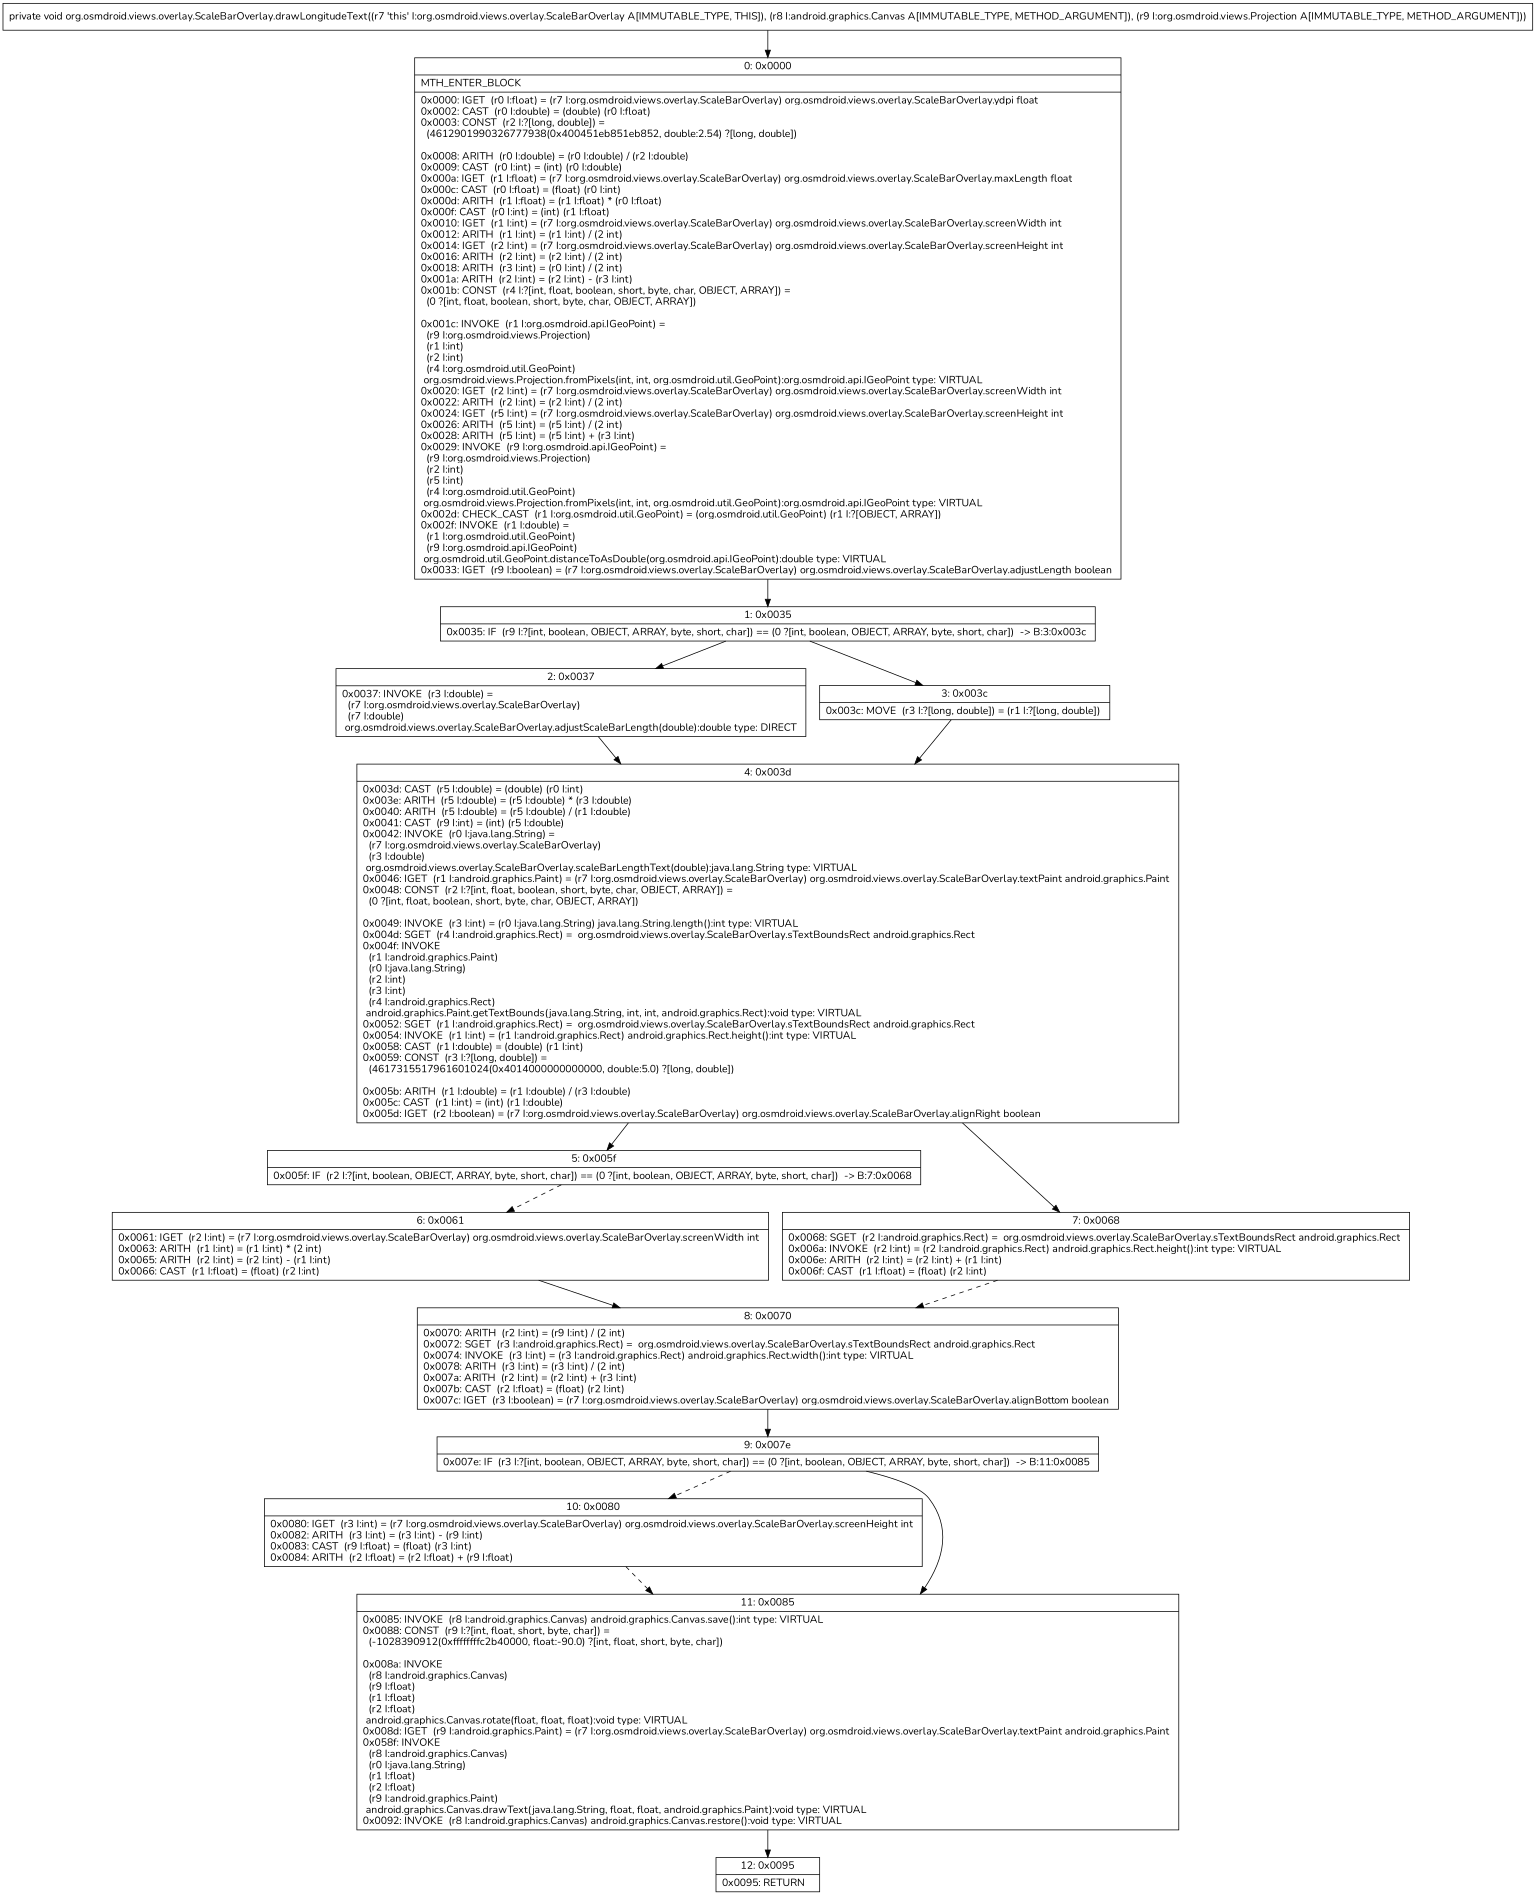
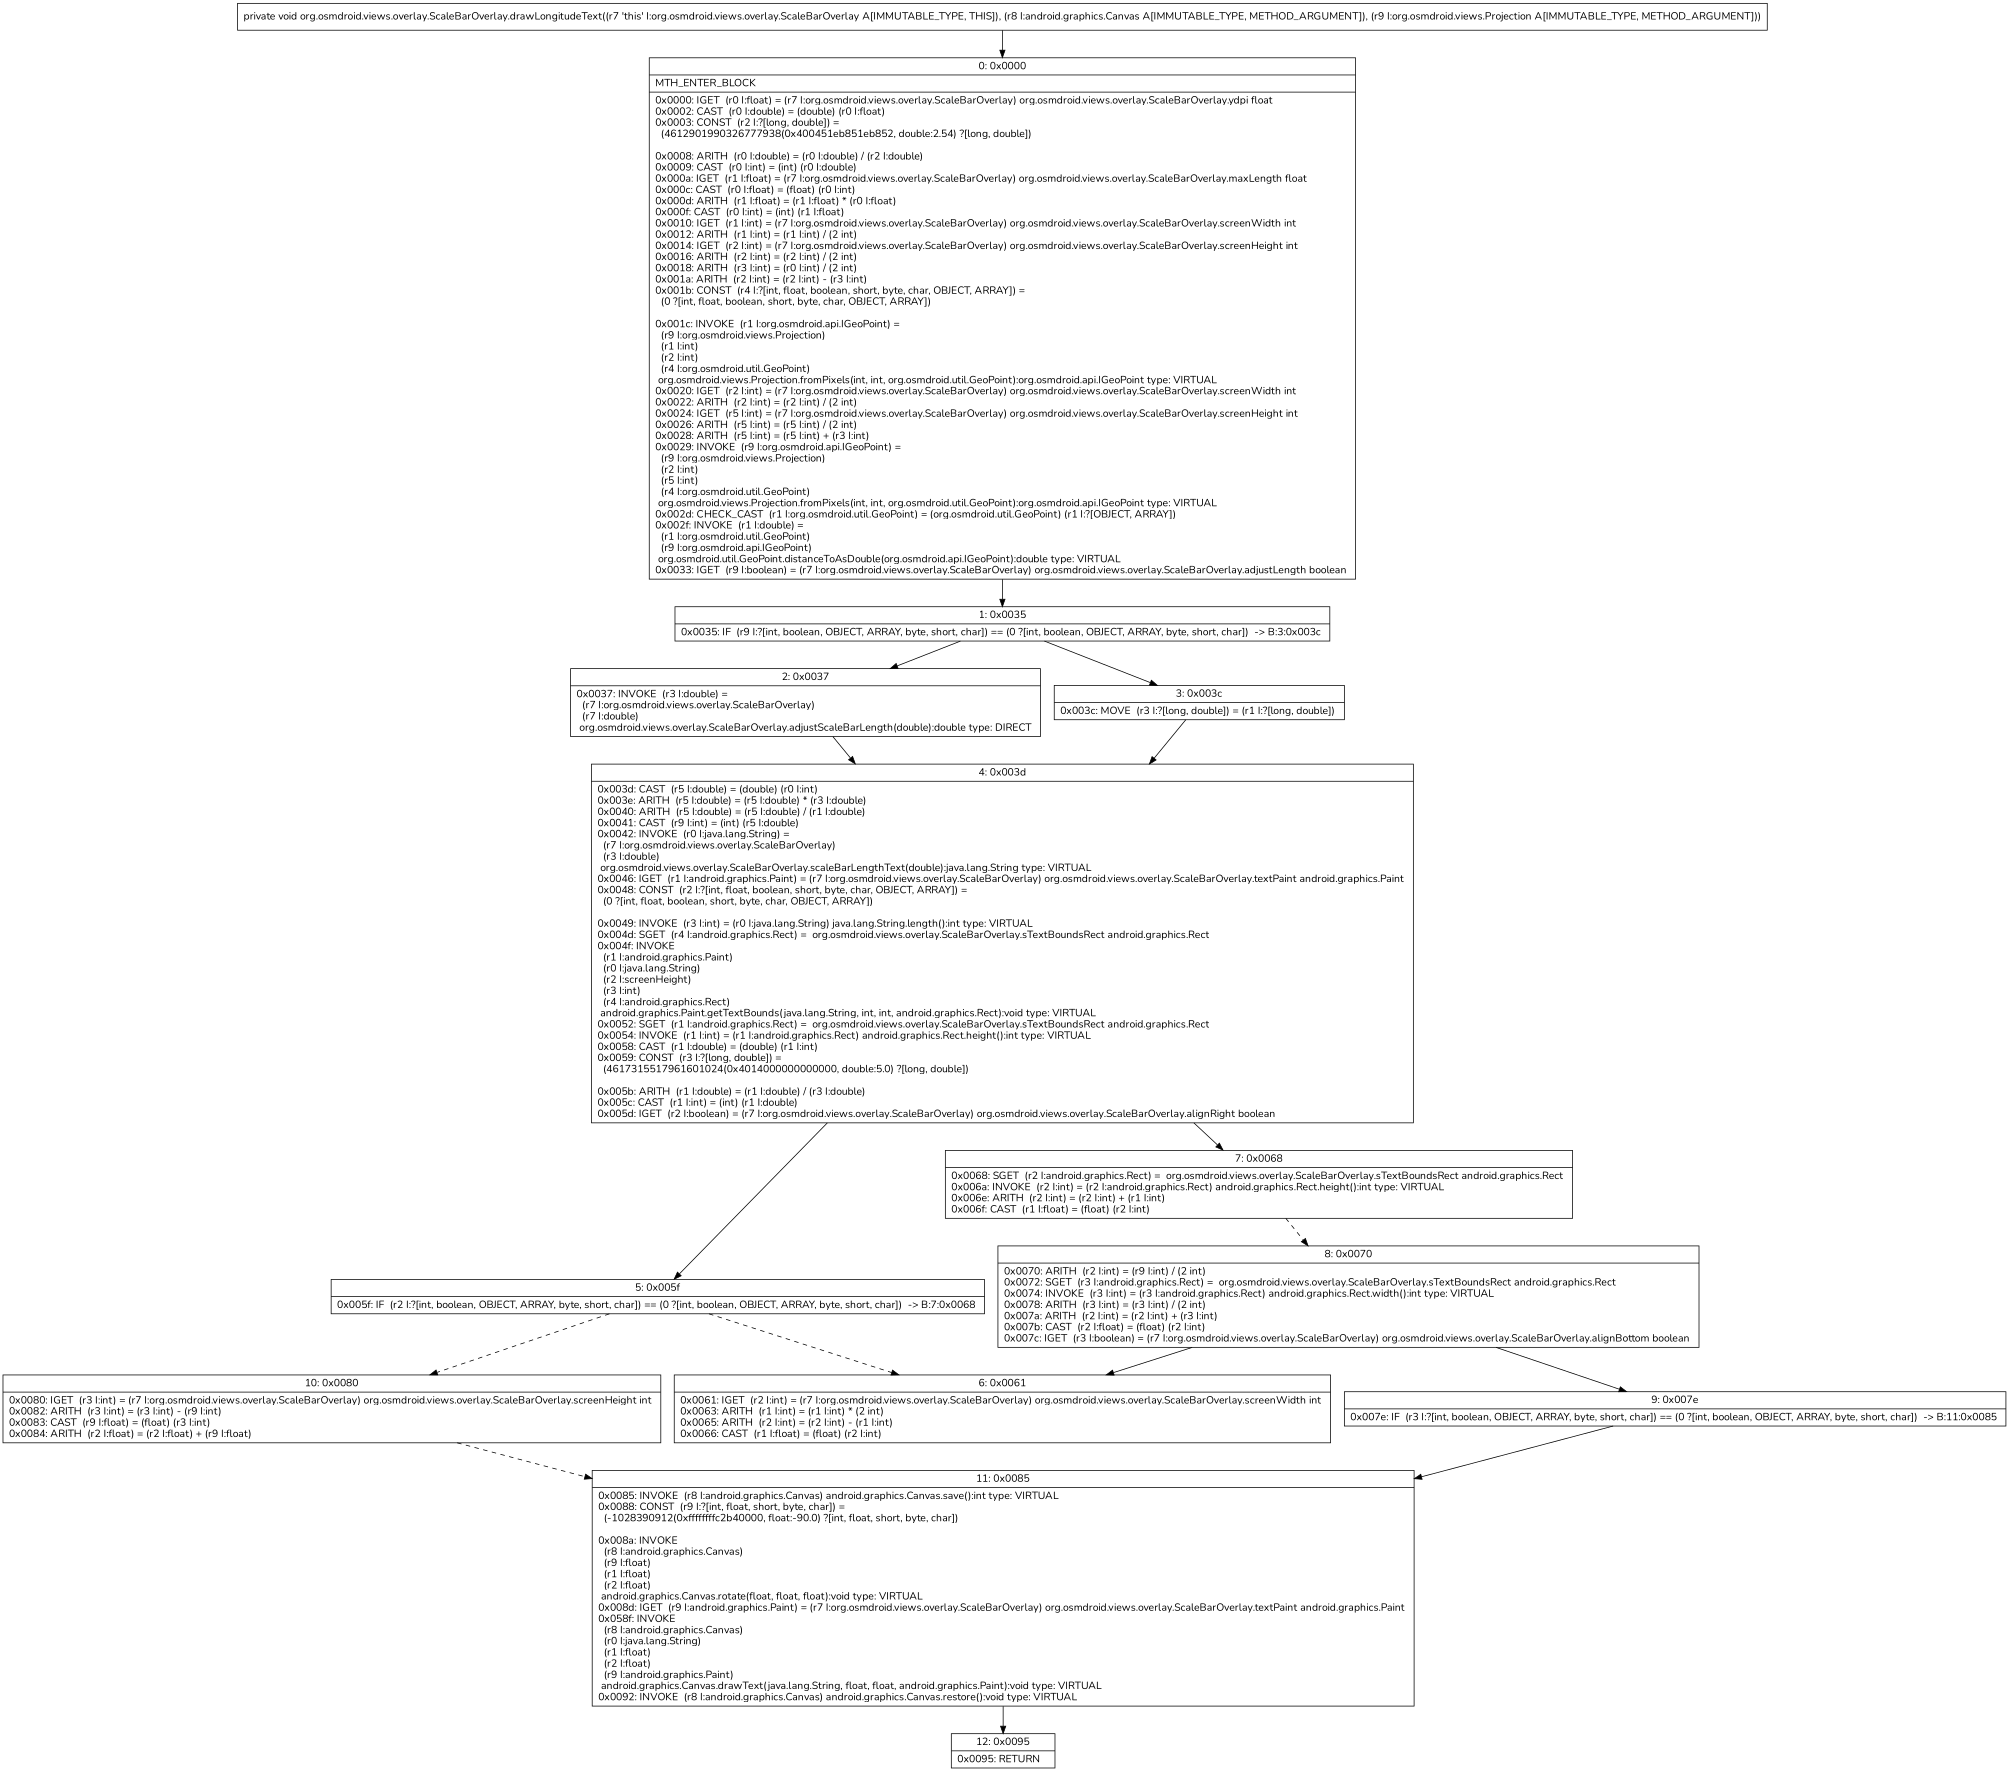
  digraph {
    fontname=Nunito
    node [fontname=Nunito shape=record]
    edge [fontname=Nunito]
    n1 [label="{0\:\ 0x0000|MTH_ENTER_BLOCK\l|0x0000: IGET  (r0 I:float) = (r7 I:org.osmdroid.views.overlay.ScaleBarOverlay) org.osmdroid.views.overlay.ScaleBarOverlay.ydpi float \l0x0002: CAST  (r0 I:double) = (double) (r0 I:float) \l0x0003: CONST  (r2 I:?[long, double]) = \l  (4612901990326777938(0x400451eb851eb852, double:2.54) ?[long, double])\l \l0x0008: ARITH  (r0 I:double) = (r0 I:double) \/ (r2 I:double) \l0x0009: CAST  (r0 I:int) = (int) (r0 I:double) \l0x000a: IGET  (r1 I:float) = (r7 I:org.osmdroid.views.overlay.ScaleBarOverlay) org.osmdroid.views.overlay.ScaleBarOverlay.maxLength float \l0x000c: CAST  (r0 I:float) = (float) (r0 I:int) \l0x000d: ARITH  (r1 I:float) = (r1 I:float) * (r0 I:float) \l0x000f: CAST  (r0 I:int) = (int) (r1 I:float) \l0x0010: IGET  (r1 I:int) = (r7 I:org.osmdroid.views.overlay.ScaleBarOverlay) org.osmdroid.views.overlay.ScaleBarOverlay.screenWidth int \l0x0012: ARITH  (r1 I:int) = (r1 I:int) \/ (2 int) \l0x0014: IGET  (r2 I:int) = (r7 I:org.osmdroid.views.overlay.ScaleBarOverlay) org.osmdroid.views.overlay.ScaleBarOverlay.screenHeight int \l0x0016: ARITH  (r2 I:int) = (r2 I:int) \/ (2 int) \l0x0018: ARITH  (r3 I:int) = (r0 I:int) \/ (2 int) \l0x001a: ARITH  (r2 I:int) = (r2 I:int) \- (r3 I:int) \l0x001b: CONST  (r4 I:?[int, float, boolean, short, byte, char, OBJECT, ARRAY]) = \l  (0 ?[int, float, boolean, short, byte, char, OBJECT, ARRAY])\l \l0x001c: INVOKE  (r1 I:org.osmdroid.api.IGeoPoint) = \l  (r9 I:org.osmdroid.views.Projection)\l  (r1 I:int)\l  (r2 I:int)\l  (r4 I:org.osmdroid.util.GeoPoint)\l org.osmdroid.views.Projection.fromPixels(int, int, org.osmdroid.util.GeoPoint):org.osmdroid.api.IGeoPoint type: VIRTUAL \l0x0020: IGET  (r2 I:int) = (r7 I:org.osmdroid.views.overlay.ScaleBarOverlay) org.osmdroid.views.overlay.ScaleBarOverlay.screenWidth int \l0x0022: ARITH  (r2 I:int) = (r2 I:int) \/ (2 int) \l0x0024: IGET  (r5 I:int) = (r7 I:org.osmdroid.views.overlay.ScaleBarOverlay) org.osmdroid.views.overlay.ScaleBarOverlay.screenHeight int \l0x0026: ARITH  (r5 I:int) = (r5 I:int) \/ (2 int) \l0x0028: ARITH  (r5 I:int) = (r5 I:int) + (r3 I:int) \l0x0029: INVOKE  (r9 I:org.osmdroid.api.IGeoPoint) = \l  (r9 I:org.osmdroid.views.Projection)\l  (r2 I:int)\l  (r5 I:int)\l  (r4 I:org.osmdroid.util.GeoPoint)\l org.osmdroid.views.Projection.fromPixels(int, int, org.osmdroid.util.GeoPoint):org.osmdroid.api.IGeoPoint type: VIRTUAL \l0x002d: CHECK_CAST  (r1 I:org.osmdroid.util.GeoPoint) = (org.osmdroid.util.GeoPoint) (r1 I:?[OBJECT, ARRAY]) \l0x002f: INVOKE  (r1 I:double) = \l  (r1 I:org.osmdroid.util.GeoPoint)\l  (r9 I:org.osmdroid.api.IGeoPoint)\l org.osmdroid.util.GeoPoint.distanceToAsDouble(org.osmdroid.api.IGeoPoint):double type: VIRTUAL \l0x0033: IGET  (r9 I:boolean) = (r7 I:org.osmdroid.views.overlay.ScaleBarOverlay) org.osmdroid.views.overlay.ScaleBarOverlay.adjustLength boolean \l}"]
    n2 [label="{1\:\ 0x0035|0x0035: IF  (r9 I:?[int, boolean, OBJECT, ARRAY, byte, short, char]) == (0 ?[int, boolean, OBJECT, ARRAY, byte, short, char])  \-\> B:3:0x003c \l}"]
    n3 [label="{2\:\ 0x0037|0x0037: INVOKE  (r3 I:double) = \l  (r7 I:org.osmdroid.views.overlay.ScaleBarOverlay)\l  (r7 I:double)\l org.osmdroid.views.overlay.ScaleBarOverlay.adjustScaleBarLength(double):double type: DIRECT \l}"]
    n4 [label="{3\:\ 0x003c|0x003c: MOVE  (r3 I:?[long, double]) = (r1 I:?[long, double]) \l}"]
-   n5 [label="{4\:\ 0x003d|0x003d: CAST  (r5 I:double) = (double) (r0 I:int) \l0x003e: ARITH  (r5 I:double) = (r5 I:double) * (r3 I:double) \l0x0040: ARITH  (r5 I:double) = (r5 I:double) \/ (r1 I:double) \l0x0041: CAST  (r9 I:int) = (int) (r5 I:double) \l0x0042: INVOKE  (r0 I:java.lang.String) = \l  (r7 I:org.osmdroid.views.overlay.ScaleBarOverlay)\l  (r3 I:double)\l org.osmdroid.views.overlay.ScaleBarOverlay.scaleBarLengthText(double):java.lang.String type: VIRTUAL \l0x0046: IGET  (r1 I:android.graphics.Paint) = (r7 I:org.osmdroid.views.overlay.ScaleBarOverlay) org.osmdroid.views.overlay.ScaleBarOverlay.textPaint android.graphics.Paint \l0x0048: CONST  (r2 I:?[int, float, boolean, short, byte, char, OBJECT, ARRAY]) = \l  (0 ?[int, float, boolean, short, byte, char, OBJECT, ARRAY])\l \l0x0049: INVOKE  (r3 I:int) = (r0 I:java.lang.String) java.lang.String.length():int type: VIRTUAL \l0x004d: SGET  (r4 I:android.graphics.Rect) =  org.osmdroid.views.overlay.ScaleBarOverlay.sTextBoundsRect android.graphics.Rect \l0x004f: INVOKE  \l  (r1 I:android.graphics.Paint)\l  (r0 I:java.lang.String)\l  (r2 I:int)\l  (r3 I:int)\l  (r4 I:android.graphics.Rect)\l android.graphics.Paint.getTextBounds(java.lang.String, int, int, android.graphics.Rect):void type: VIRTUAL \l0x0052: SGET  (r1 I:android.graphics.Rect) =  org.osmdroid.views.overlay.ScaleBarOverlay.sTextBoundsRect android.graphics.Rect \l0x0054: INVOKE  (r1 I:int) = (r1 I:android.graphics.Rect) android.graphics.Rect.height():int type: VIRTUAL \l0x0058: CAST  (r1 I:double) = (double) (r1 I:int) \l0x0059: CONST  (r3 I:?[long, double]) = \l  (4617315517961601024(0x4014000000000000, double:5.0) ?[long, double])\l \l0x005b: ARITH  (r1 I:double) = (r1 I:double) \/ (r3 I:double) \l0x005c: CAST  (r1 I:int) = (int) (r1 I:double) \l0x005d: IGET  (r2 I:boolean) = (r7 I:org.osmdroid.views.overlay.ScaleBarOverlay) org.osmdroid.views.overlay.ScaleBarOverlay.alignRight boolean \l}"]
+   n5 [label="{4\:\ 0x003d|0x003d: CAST  (r5 I:double) = (double) (r0 I:int) \l0x003e: ARITH  (r5 I:double) = (r5 I:double) * (r3 I:double) \l0x0040: ARITH  (r5 I:double) = (r5 I:double) \/ (r1 I:double) \l0x0041: CAST  (r9 I:int) = (int) (r5 I:double) \l0x0042: INVOKE  (r0 I:java.lang.String) = \l  (r7 I:org.osmdroid.views.overlay.ScaleBarOverlay)\l  (r3 I:double)\l org.osmdroid.views.overlay.ScaleBarOverlay.scaleBarLengthText(double):java.lang.String type: VIRTUAL \l0x0046: IGET  (r1 I:android.graphics.Paint) = (r7 I:org.osmdroid.views.overlay.ScaleBarOverlay) org.osmdroid.views.overlay.ScaleBarOverlay.textPaint android.graphics.Paint \l0x0048: CONST  (r2 I:?[int, float, boolean, short, byte, char, OBJECT, ARRAY]) = \l  (0 ?[int, float, boolean, short, byte, char, OBJECT, ARRAY])\l \l0x0049: INVOKE  (r3 I:int) = (r0 I:java.lang.String) java.lang.String.length():int type: VIRTUAL \l0x004d: SGET  (r4 I:android.graphics.Rect) =  org.osmdroid.views.overlay.ScaleBarOverlay.sTextBoundsRect android.graphics.Rect \l0x004f: INVOKE  \l  (r1 I:android.graphics.Paint)\l  (r0 I:java.lang.String)\l  (r2 I:screenHeight)\l  (r3 I:int)\l  (r4 I:android.graphics.Rect)\l android.graphics.Paint.getTextBounds(java.lang.String, int, int, android.graphics.Rect):void type: VIRTUAL \l0x0052: SGET  (r1 I:android.graphics.Rect) =  org.osmdroid.views.overlay.ScaleBarOverlay.sTextBoundsRect android.graphics.Rect \l0x0054: INVOKE  (r1 I:int) = (r1 I:android.graphics.Rect) android.graphics.Rect.height():int type: VIRTUAL \l0x0058: CAST  (r1 I:double) = (double) (r1 I:int) \l0x0059: CONST  (r3 I:?[long, double]) = \l  (4617315517961601024(0x4014000000000000, double:5.0) ?[long, double])\l \l0x005b: ARITH  (r1 I:double) = (r1 I:double) \/ (r3 I:double) \l0x005c: CAST  (r1 I:int) = (int) (r1 I:double) \l0x005d: IGET  (r2 I:boolean) = (r7 I:org.osmdroid.views.overlay.ScaleBarOverlay) org.osmdroid.views.overlay.ScaleBarOverlay.alignRight boolean \l}"]
    n6 [label="{5\:\ 0x005f|0x005f: IF  (r2 I:?[int, boolean, OBJECT, ARRAY, byte, short, char]) == (0 ?[int, boolean, OBJECT, ARRAY, byte, short, char])  \-\> B:7:0x0068 \l}"]
    n7 [label="{7\:\ 0x0068|0x0068: SGET  (r2 I:android.graphics.Rect) =  org.osmdroid.views.overlay.ScaleBarOverlay.sTextBoundsRect android.graphics.Rect \l0x006a: INVOKE  (r2 I:int) = (r2 I:android.graphics.Rect) android.graphics.Rect.height():int type: VIRTUAL \l0x006e: ARITH  (r2 I:int) = (r2 I:int) + (r1 I:int) \l0x006f: CAST  (r1 I:float) = (float) (r2 I:int) \l}"]
    n8 [label="{6\:\ 0x0061|0x0061: IGET  (r2 I:int) = (r7 I:org.osmdroid.views.overlay.ScaleBarOverlay) org.osmdroid.views.overlay.ScaleBarOverlay.screenWidth int \l0x0063: ARITH  (r1 I:int) = (r1 I:int) * (2 int) \l0x0065: ARITH  (r2 I:int) = (r2 I:int) \- (r1 I:int) \l0x0066: CAST  (r1 I:float) = (float) (r2 I:int) \l}"]
    n9 [label="{8\:\ 0x0070|0x0070: ARITH  (r2 I:int) = (r9 I:int) \/ (2 int) \l0x0072: SGET  (r3 I:android.graphics.Rect) =  org.osmdroid.views.overlay.ScaleBarOverlay.sTextBoundsRect android.graphics.Rect \l0x0074: INVOKE  (r3 I:int) = (r3 I:android.graphics.Rect) android.graphics.Rect.width():int type: VIRTUAL \l0x0078: ARITH  (r3 I:int) = (r3 I:int) \/ (2 int) \l0x007a: ARITH  (r2 I:int) = (r2 I:int) + (r3 I:int) \l0x007b: CAST  (r2 I:float) = (float) (r2 I:int) \l0x007c: IGET  (r3 I:boolean) = (r7 I:org.osmdroid.views.overlay.ScaleBarOverlay) org.osmdroid.views.overlay.ScaleBarOverlay.alignBottom boolean \l}"]
    n10 [label="{9\:\ 0x007e|0x007e: IF  (r3 I:?[int, boolean, OBJECT, ARRAY, byte, short, char]) == (0 ?[int, boolean, OBJECT, ARRAY, byte, short, char])  \-\> B:11:0x0085 \l}"]
    n11 [label="{10\:\ 0x0080|0x0080: IGET  (r3 I:int) = (r7 I:org.osmdroid.views.overlay.ScaleBarOverlay) org.osmdroid.views.overlay.ScaleBarOverlay.screenHeight int \l0x0082: ARITH  (r3 I:int) = (r3 I:int) \- (r9 I:int) \l0x0083: CAST  (r9 I:float) = (float) (r3 I:int) \l0x0084: ARITH  (r2 I:float) = (r2 I:float) + (r9 I:float) \l}"]
    n12 [label="{11\:\ 0x0085|0x0085: INVOKE  (r8 I:android.graphics.Canvas) android.graphics.Canvas.save():int type: VIRTUAL \l0x0088: CONST  (r9 I:?[int, float, short, byte, char]) = \l  (\-1028390912(0xffffffffc2b40000, float:\-90.0) ?[int, float, short, byte, char])\l \l0x008a: INVOKE  \l  (r8 I:android.graphics.Canvas)\l  (r9 I:float)\l  (r1 I:float)\l  (r2 I:float)\l android.graphics.Canvas.rotate(float, float, float):void type: VIRTUAL \l0x008d: IGET  (r9 I:android.graphics.Paint) = (r7 I:org.osmdroid.views.overlay.ScaleBarOverlay) org.osmdroid.views.overlay.ScaleBarOverlay.textPaint android.graphics.Paint \l0x058f: INVOKE  \l  (r8 I:android.graphics.Canvas)\l  (r0 I:java.lang.String)\l  (r1 I:float)\l  (r2 I:float)\l  (r9 I:android.graphics.Paint)\l android.graphics.Canvas.drawText(java.lang.String, float, float, android.graphics.Paint):void type: VIRTUAL \l0x0092: INVOKE  (r8 I:android.graphics.Canvas) android.graphics.Canvas.restore():void type: VIRTUAL \l}"]
    n13 [label="{12\:\ 0x0095|0x0095: RETURN   \l}"]
    n14 [label="{private void org.osmdroid.views.overlay.ScaleBarOverlay.drawLongitudeText((r7 'this' I:org.osmdroid.views.overlay.ScaleBarOverlay A[IMMUTABLE_TYPE, THIS]), (r8 I:android.graphics.Canvas A[IMMUTABLE_TYPE, METHOD_ARGUMENT]), (r9 I:org.osmdroid.views.Projection A[IMMUTABLE_TYPE, METHOD_ARGUMENT])) }"]
    n1 -> n2
    n2 -> n3 [style=solid]
    n2 -> n4
    n3 -> n5
    n4 -> n5
    n5 -> n6
    n5 -> n7
    n6 -> n8 [style=dashed]
    n7 -> n9 [style=dashed]
-   n8 -> n9
+   n9 -> n8
    n9 -> n10
-   n10 -> n11 [style=dashed]
+   n6 -> n11 [style=dashed]
    n10 -> n12
    n11 -> n12 [style=dashed]
    n12 -> n13
    n14 -> n1
  }
